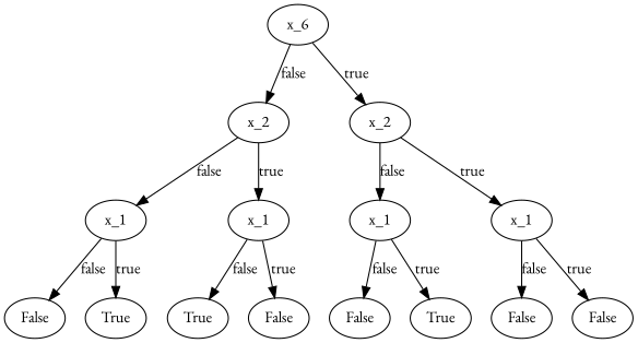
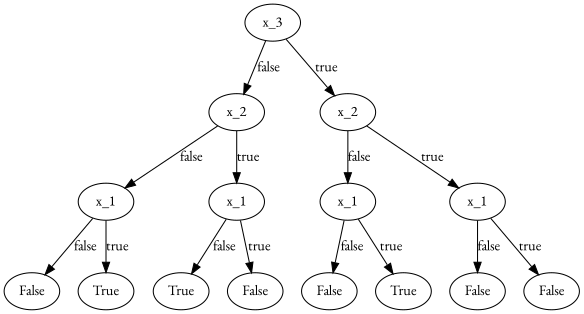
  digraph {
    fontname="EB Garamond"
    node [fontname="EB Garamond"]
    edge [fontname="EB Garamond"]
-   n1 [label=x_6]
+   n1 [label=x_3]
    n2 [label=x_2]
    n3 [label=x_2]
    n4 [label=x_1]
    n5 [label=x_1]
    n6 [label=x_1]
    n7 [label=x_1]
    n8 [label=False]
    n9 [label=True]
    n10 [label=True]
    n11 [label=False]
    n12 [label=False]
    n13 [label=True]
    n14 [label=False]
    n15 [label=False]
    n1 -> n2 [label=false]
    n1 -> n3 [label=true]
    n2 -> n4 [label=false]
    n2 -> n5 [label=true]
    n3 -> n6 [label=false]
    n3 -> n7 [label=true]
    n4 -> n8 [label=false]
    n4 -> n9 [label=true]
    n5 -> n10 [label=false]
    n5 -> n11 [label=true]
    n6 -> n12 [label=false]
    n6 -> n13 [label=true]
    n7 -> n14 [label=false]
    n7 -> n15 [label=true]
  }
